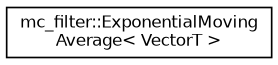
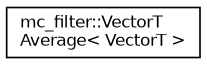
  digraph {
    rankdir=LR
-   n1 [color=black fillcolor=white fontname=Helvetica fontsize=10 height=0.2 label="mc_filter::ExponentialMoving\lAverage\< VectorT \>" shape=record style=filled width=0.4]
+   n1 [color=black fillcolor=white fontname=Helvetica fontsize=10 height=0.2 label="mc_filter::VectorT\lAverage\< VectorT \>" shape=record style=filled width=0.4]
  }
